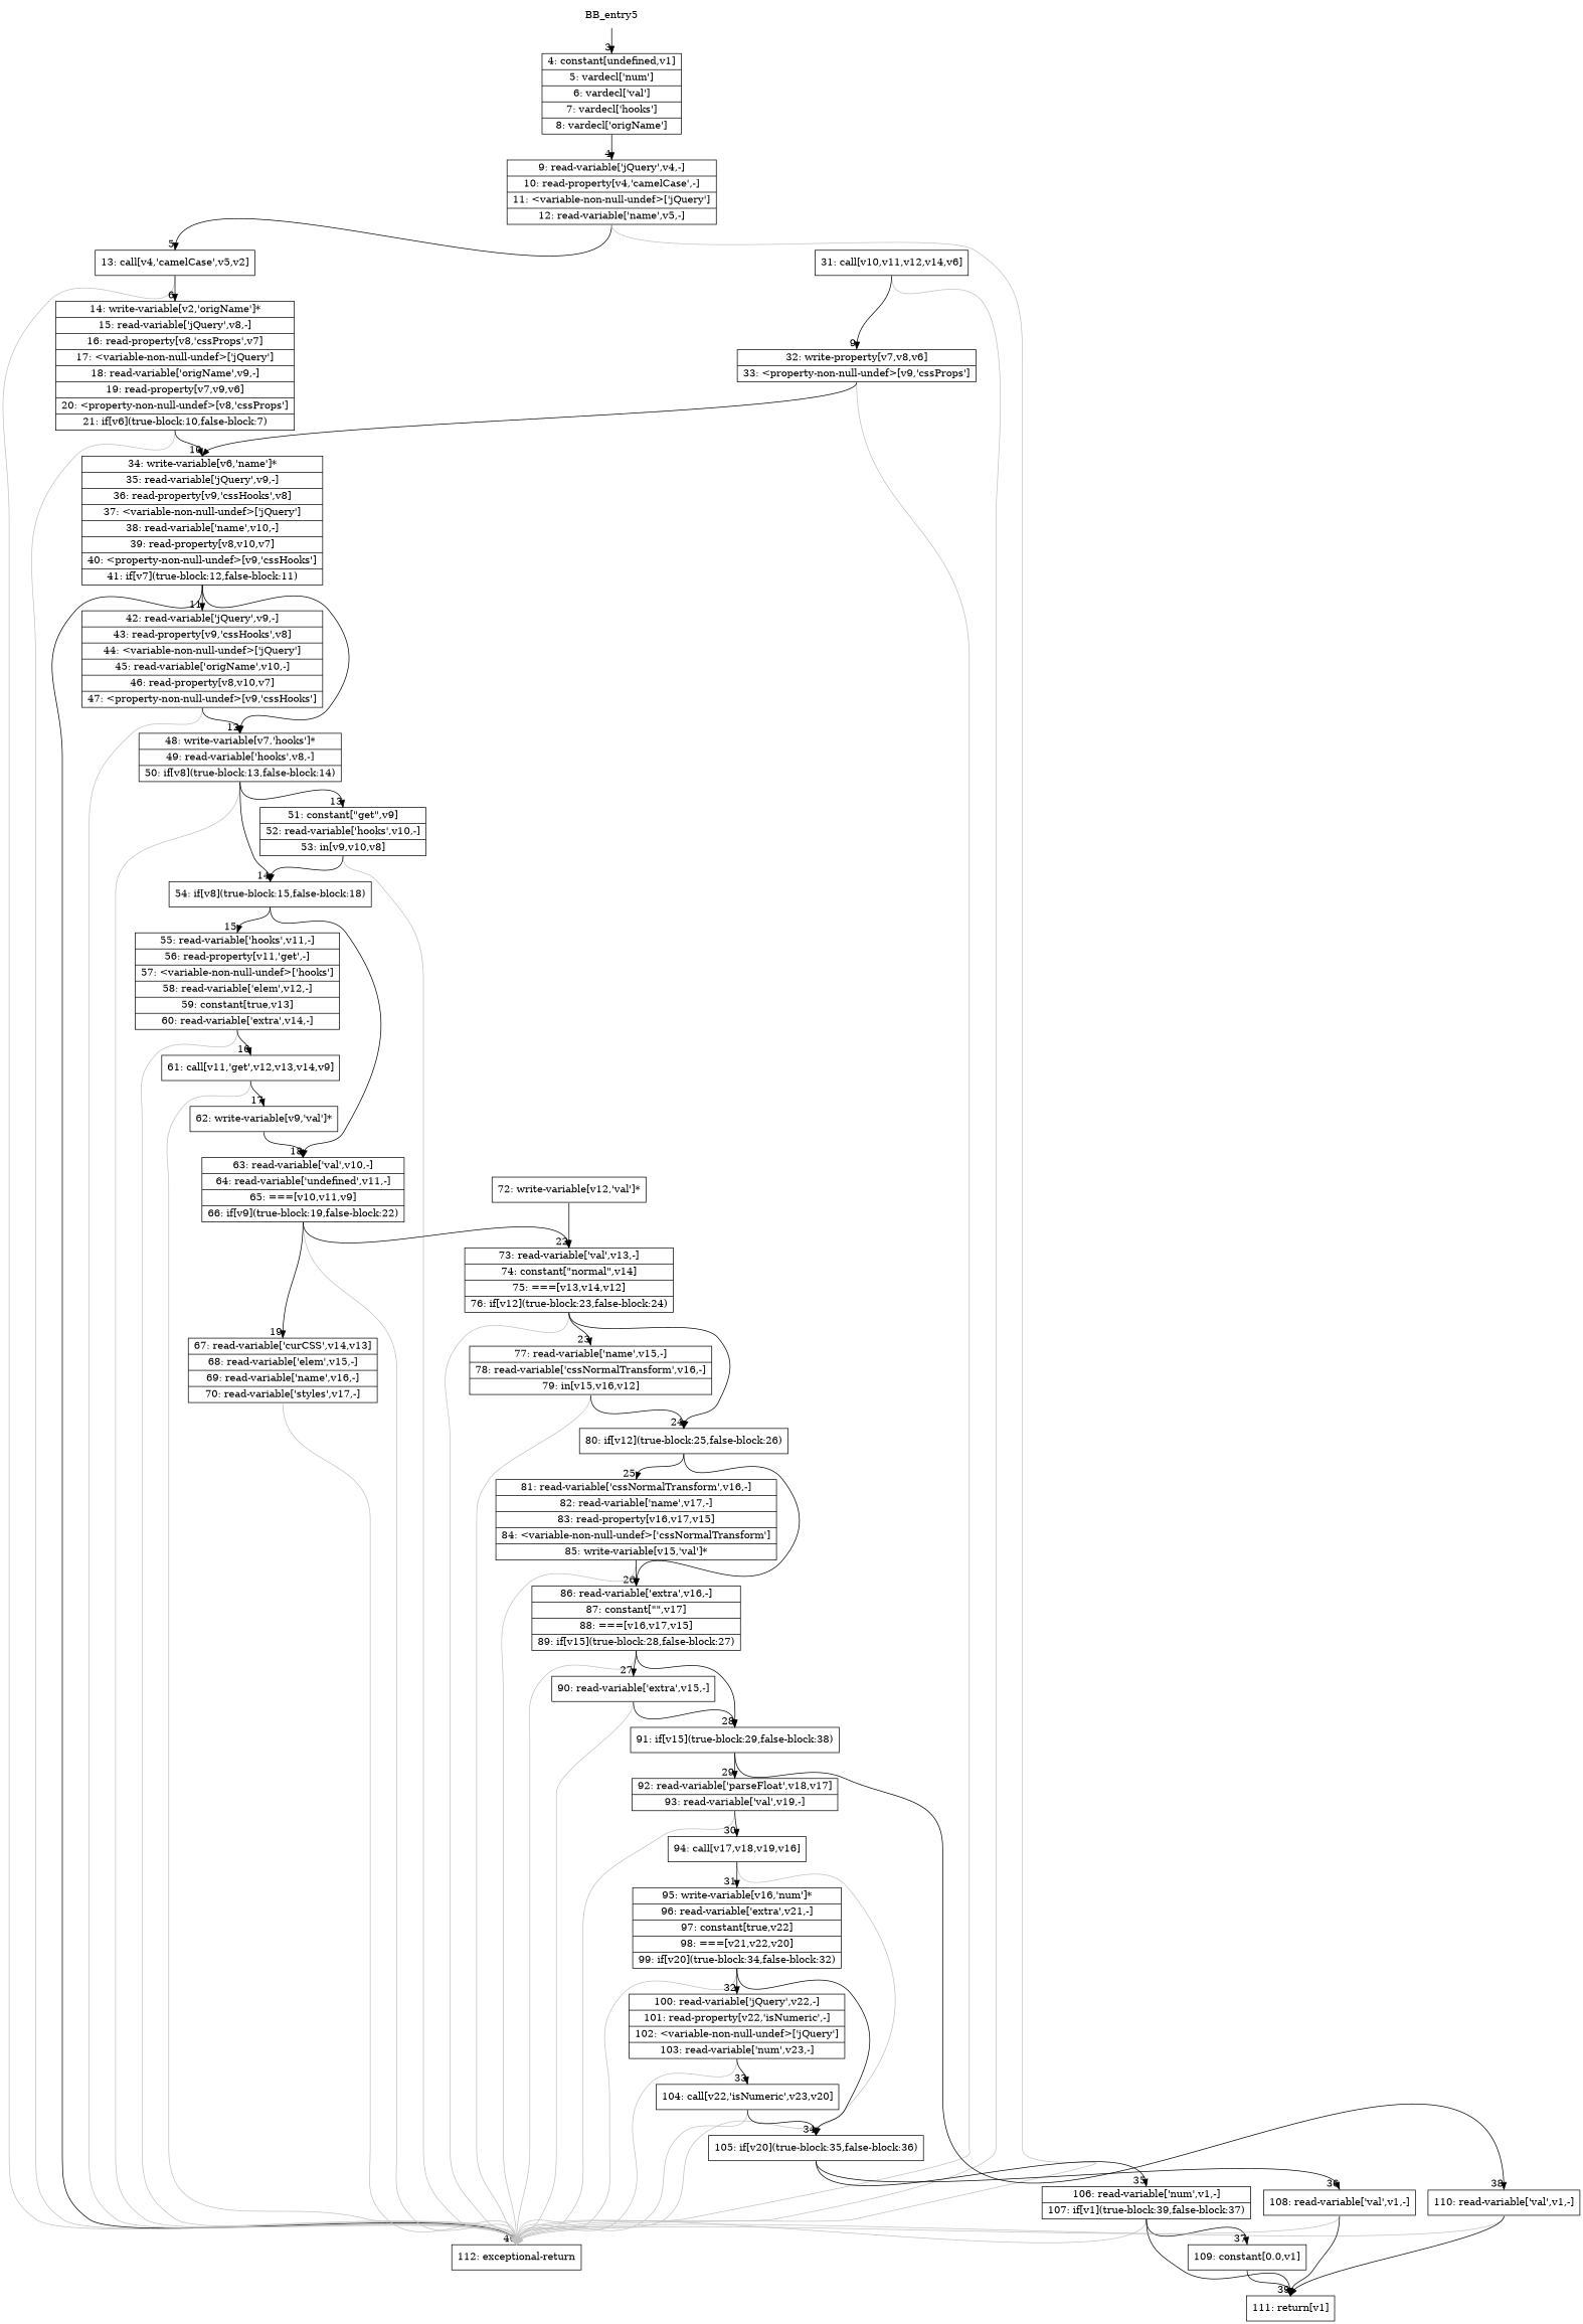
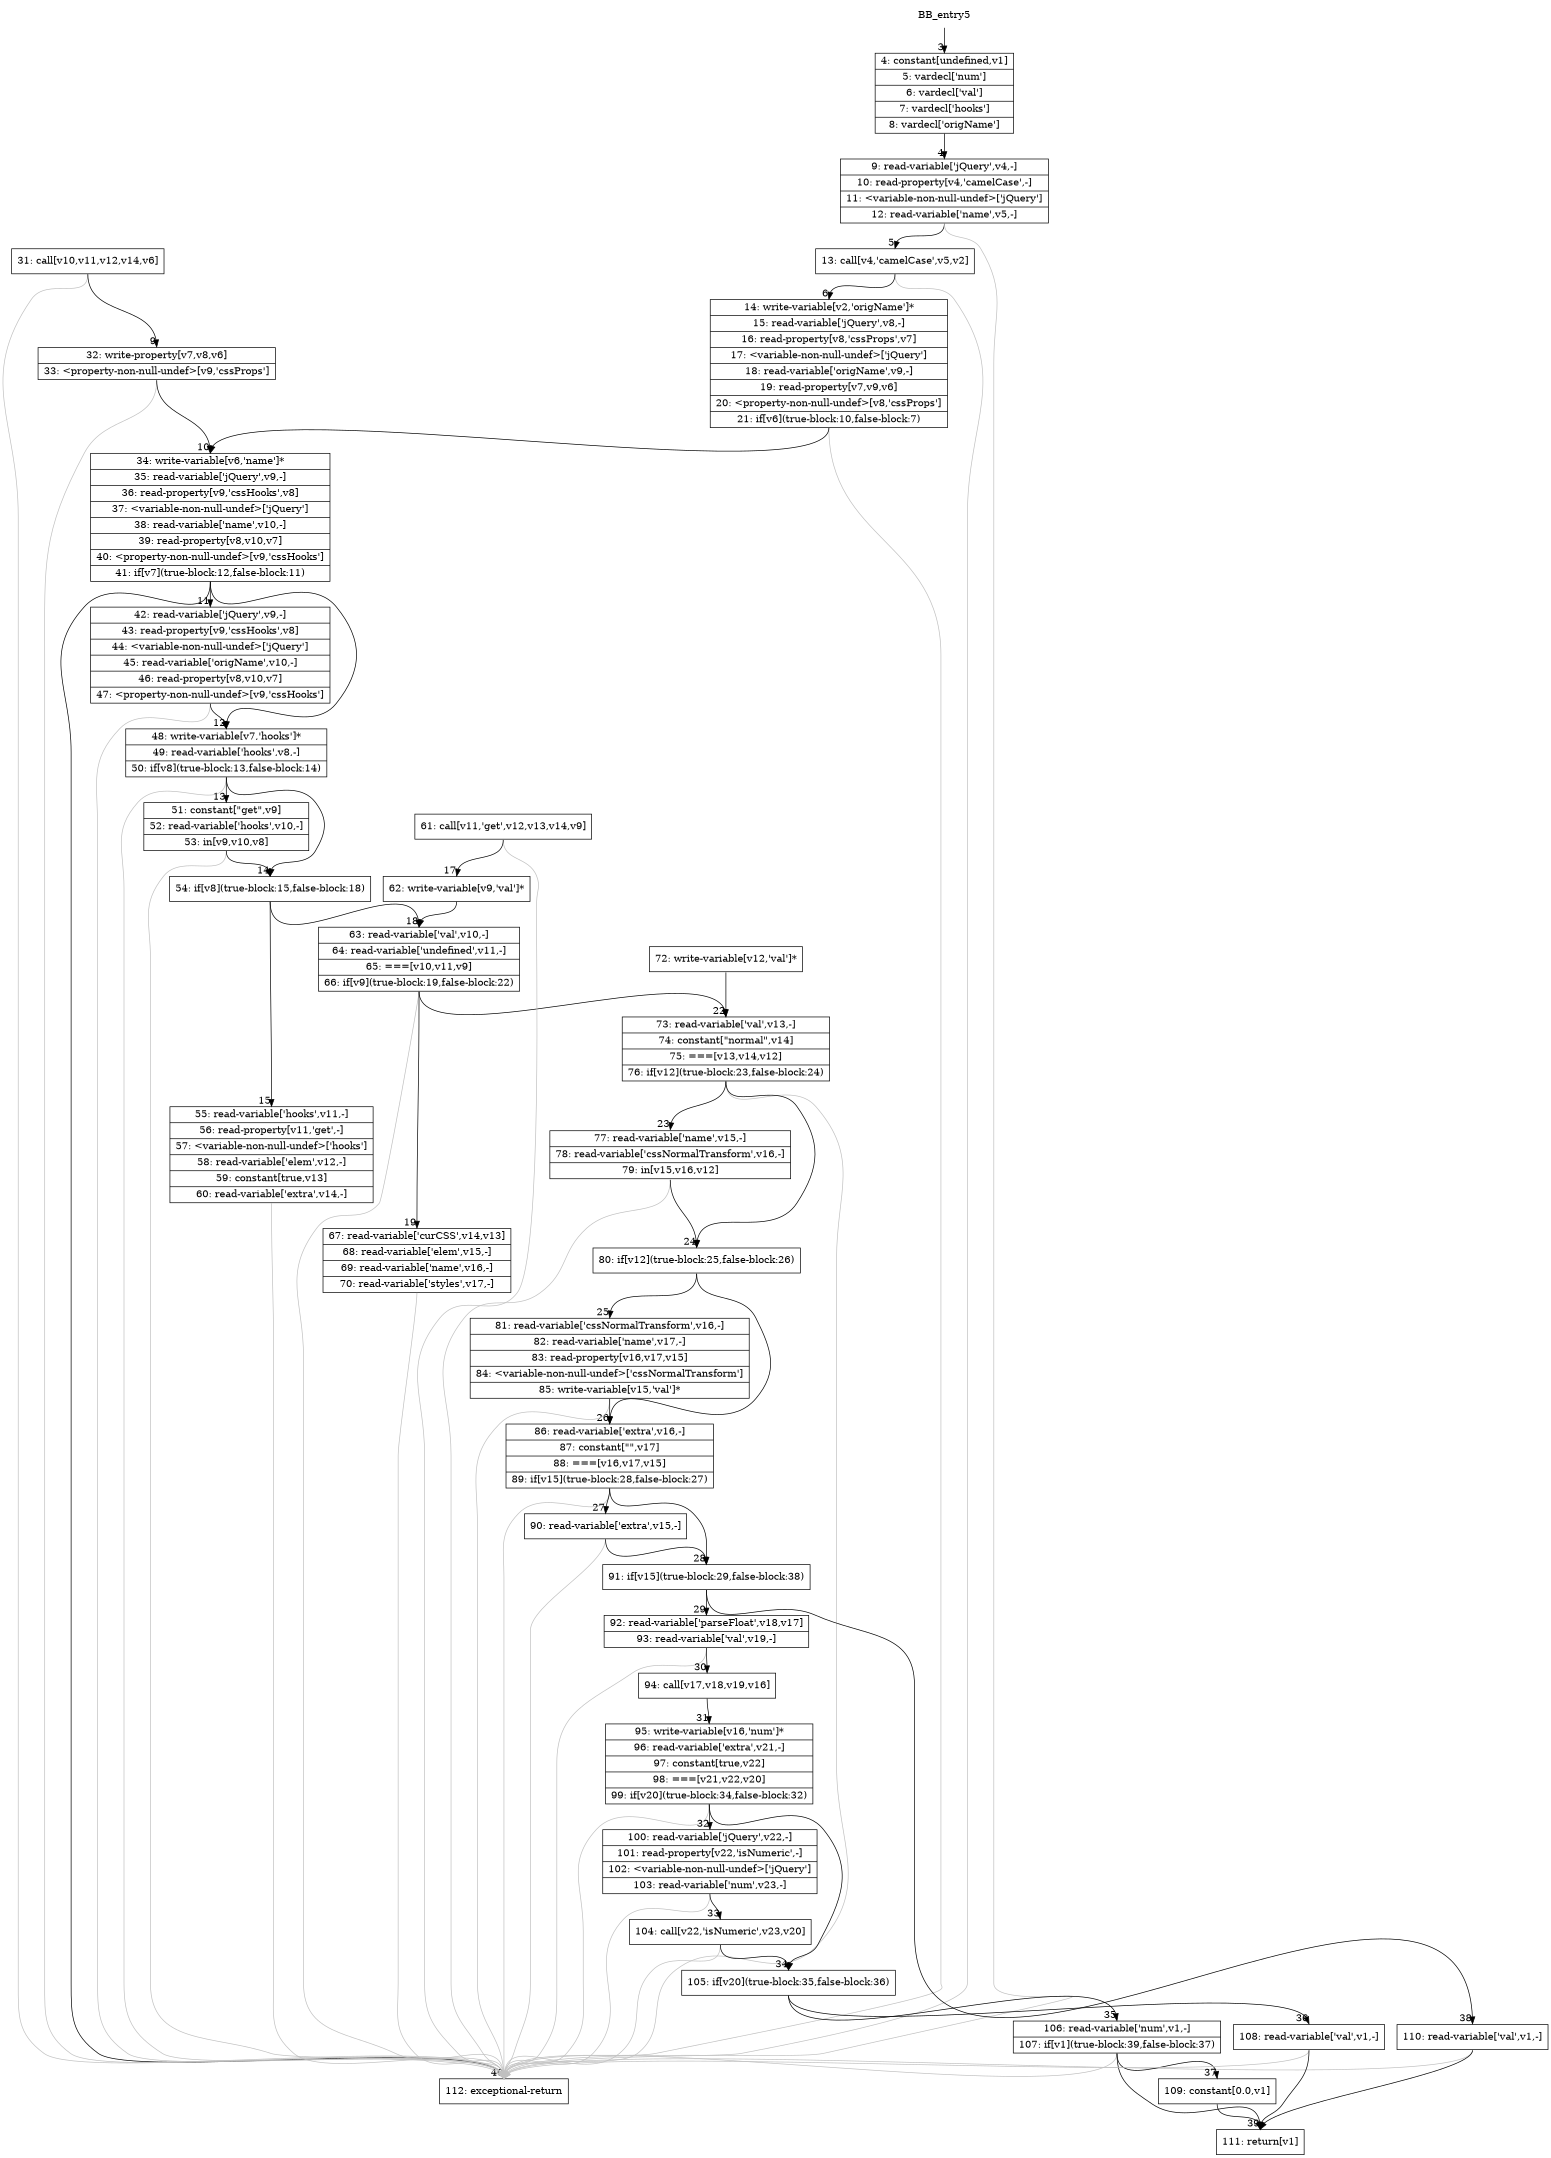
  digraph {
    rankdir=TD
    node [shape=record]
    edge [headport=n tailport=s]
    n1 [label=BB_entry5 shape=none]
    n2 [label="{4: constant[undefined,v1]|5: vardecl['num']|6: vardecl['val']|7: vardecl['hooks']|8: vardecl['origName']}"]
    n3 [label="{9: read-variable['jQuery',v4,-]|10: read-property[v4,'camelCase',-]|11: \<variable-non-null-undef\>['jQuery']|12: read-variable['name',v5,-]}"]
    n4 [label="{13: call[v4,'camelCase',v5,v2]}"]
    n5 [label="{112: exceptional-return}"]
    n6 [label="{14: write-variable[v2,'origName']*|15: read-variable['jQuery',v8,-]|16: read-property[v8,'cssProps',v7]|17: \<variable-non-null-undef\>['jQuery']|18: read-variable['origName',v9,-]|19: read-property[v7,v9,v6]|20: \<property-non-null-undef\>[v8,'cssProps']|21: if[v6](true-block:10,false-block:7)}"]
    n7 [label="{34: write-variable[v6,'name']*|35: read-variable['jQuery',v9,-]|36: read-property[v9,'cssHooks',v8]|37: \<variable-non-null-undef\>['jQuery']|38: read-variable['name',v10,-]|39: read-property[v8,v10,v7]|40: \<property-non-null-undef\>[v9,'cssHooks']|41: if[v7](true-block:12,false-block:11)}"]
    n8 [label="{48: write-variable[v7,'hooks']*|49: read-variable['hooks',v8,-]|50: if[v8](true-block:13,false-block:14)}"]
    n9 [label="{42: read-variable['jQuery',v9,-]|43: read-property[v9,'cssHooks',v8]|44: \<variable-non-null-undef\>['jQuery']|45: read-variable['origName',v10,-]|46: read-property[v8,v10,v7]|47: \<property-non-null-undef\>[v9,'cssHooks']}"]
    n10 [label="{54: if[v8](true-block:15,false-block:18)}"]
    n11 [label="{51: constant[\"get\",v9]|52: read-variable['hooks',v10,-]|53: in[v9,v10,v8]}"]
    n12 [label="{31: call[v10,v11,v12,v14,v6]}"]
    n13 [label="{32: write-property[v7,v8,v6]|33: \<property-non-null-undef\>[v9,'cssProps']}"]
    n14 [label="{55: read-variable['hooks',v11,-]|56: read-property[v11,'get',-]|57: \<variable-non-null-undef\>['hooks']|58: read-variable['elem',v12,-]|59: constant[true,v13]|60: read-variable['extra',v14,-]}"]
    n15 [label="{63: read-variable['val',v10,-]|64: read-variable['undefined',v11,-]|65: ===[v10,v11,v9]|66: if[v9](true-block:19,false-block:22)}"]
    n16 [label="{61: call[v11,'get',v12,v13,v14,v9]}"]
    n17 [label="{67: read-variable['curCSS',v14,v13]|68: read-variable['elem',v15,-]|69: read-variable['name',v16,-]|70: read-variable['styles',v17,-]}"]
    n18 [label="{73: read-variable['val',v13,-]|74: constant[\"normal\",v14]|75: ===[v13,v14,v12]|76: if[v12](true-block:23,false-block:24)}"]
    n19 [label="{62: write-variable[v9,'val']*}"]
    n20 [label="{80: if[v12](true-block:25,false-block:26)}"]
    n21 [label="{77: read-variable['name',v15,-]|78: read-variable['cssNormalTransform',v16,-]|79: in[v15,v16,v12]}"]
    n22 [label="{81: read-variable['cssNormalTransform',v16,-]|82: read-variable['name',v17,-]|83: read-property[v16,v17,v15]|84: \<variable-non-null-undef\>['cssNormalTransform']|85: write-variable[v15,'val']*}"]
    n23 [label="{86: read-variable['extra',v16,-]|87: constant[\"\",v17]|88: ===[v16,v17,v15]|89: if[v15](true-block:28,false-block:27)}"]
    n24 [label="{72: write-variable[v12,'val']*}"]
    n25 [label="{91: if[v15](true-block:29,false-block:38)}"]
    n26 [label="{90: read-variable['extra',v15,-]}"]
    n27 [label="{92: read-variable['parseFloat',v18,v17]|93: read-variable['val',v19,-]}"]
    n28 [label="{110: read-variable['val',v1,-]}"]
    n29 [label="{94: call[v17,v18,v19,v16]}"]
    n30 [label="{111: return[v1]}"]
    n31 [label="{95: write-variable[v16,'num']*|96: read-variable['extra',v21,-]|97: constant[true,v22]|98: ===[v21,v22,v20]|99: if[v20](true-block:34,false-block:32)}"]
    n32 [label="{105: if[v20](true-block:35,false-block:36)}"]
    n33 [label="{100: read-variable['jQuery',v22,-]|101: read-property[v22,'isNumeric',-]|102: \<variable-non-null-undef\>['jQuery']|103: read-variable['num',v23,-]}"]
    n34 [label="{106: read-variable['num',v1,-]|107: if[v1](true-block:39,false-block:37)}"]
    n35 [label="{108: read-variable['val',v1,-]}"]
    n36 [label="{104: call[v22,'isNumeric',v23,v20]}"]
    n37 [label="{109: constant[0.0,v1]}"]
    n1 -> n2 [headlabel="    3"]
    n2 -> n3 [headlabel="      4"]
    n3 -> n4 [headlabel="      5"]
    n3 -> n5 [color=gray headlabel="      40"]
    n4 -> n5 [color=gray]
    n4 -> n6 [headlabel="      6"]
    n6 -> n5 [color=gray]
    n6 -> n7 [headlabel="      10"]
    n7 -> n5 [color=black]
    n7 -> n8 [headlabel="      12"]
    n7 -> n9 [headlabel="      11"]
    n8 -> n5 [color=gray]
    n8 -> n10 [headlabel="      14"]
    n8 -> n11 [headlabel="      13"]
    n9 -> n5 [color=gray]
    n9 -> n8
    n10 -> n14 [headlabel="      15"]
    n10 -> n15 [headlabel="      18"]
    n11 -> n5 [color=gray]
    n11 -> n10
    n12 -> n5 [color=gray]
    n12 -> n13 [headlabel="      9"]
    n13 -> n5 [color=gray]
    n13 -> n7
    n14 -> n5 [color=gray]
-   n14 -> n16 [headlabel="      16"]
    n15 -> n5 [color=gray]
    n15 -> n17 [headlabel="      19"]
    n15 -> n18 [headlabel="      22"]
    n16 -> n5 [color=gray]
    n16 -> n19 [headlabel="      17"]
    n17 -> n5 [color=gray]
    n18 -> n5 [color=gray]
    n18 -> n20 [headlabel="      24"]
    n18 -> n21 [headlabel="      23"]
    n19 -> n15
    n20 -> n22 [headlabel="      25"]
    n20 -> n23 [headlabel="      26"]
    n21 -> n5 [color=gray]
    n21 -> n20
    n22 -> n5 [color=gray]
    n22 -> n23
    n23 -> n5 [color=gray]
    n23 -> n25 [headlabel="      28"]
    n23 -> n26 [headlabel="      27"]
    n24 -> n18
    n25 -> n27 [headlabel="      29"]
    n25 -> n28 [headlabel="      38"]
    n26 -> n5 [color=gray]
    n26 -> n25
    n27 -> n5 [color=gray]
    n27 -> n29 [headlabel="      30"]
    n28 -> n5 [color=gray]
    n28 -> n30
-   n29 -> n5 [color=gray]
    n29 -> n31 [headlabel="      31"]
    n31 -> n5 [color=gray]
    n31 -> n32 [headlabel="      34"]
    n31 -> n33 [headlabel="      32"]
    n32 -> n34 [headlabel="      35"]
    n32 -> n35 [headlabel="      36"]
    n33 -> n5 [color=gray]
    n33 -> n36 [headlabel="      33"]
    n34 -> n5 [color=gray]
    n34 -> n30 [headlabel="      39"]
    n34 -> n37 [headlabel="      37"]
    n35 -> n5 [color=gray]
    n35 -> n30
    n36 -> n5 [color=gray]
    n36 -> n32
    n37 -> n30
  }
